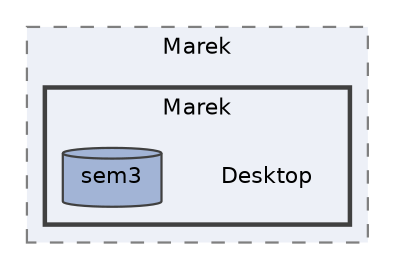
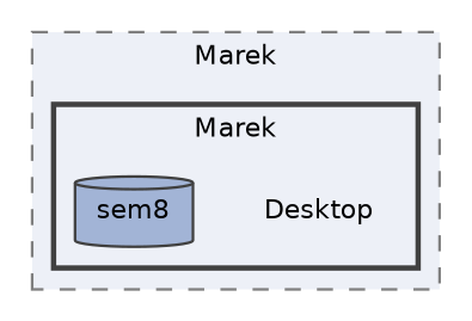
  digraph {
    compound=true
    node [fontname=Helvetica fontsize=10]
    n1 [height=0.2 label=Desktop shape=plaintext width=0.4]
-   n2 [color=grey25 fillcolor="#a2b4d6" height=0.2 label=sem3 shape=cylinder style=filled width=0.4]
+   n2 [color=grey25 fillcolor="#a2b4d6" height=0.2 label=sem8 shape=cylinder style=filled width=0.4]
    subgraph cluster_1 {
      bgcolor="#edf0f7"
      fontname=Helvetica
      fontsize=10
      label=Marek
      pencolor=grey50
      style="filled,dashed"
      subgraph cluster_2 {
        bgcolor="#edf0f7"
        fontname=Helvetica
        fontsize=10
        pencolor=grey25
        style="filled,bold"
        n1
        n2
      }
    }
  }
